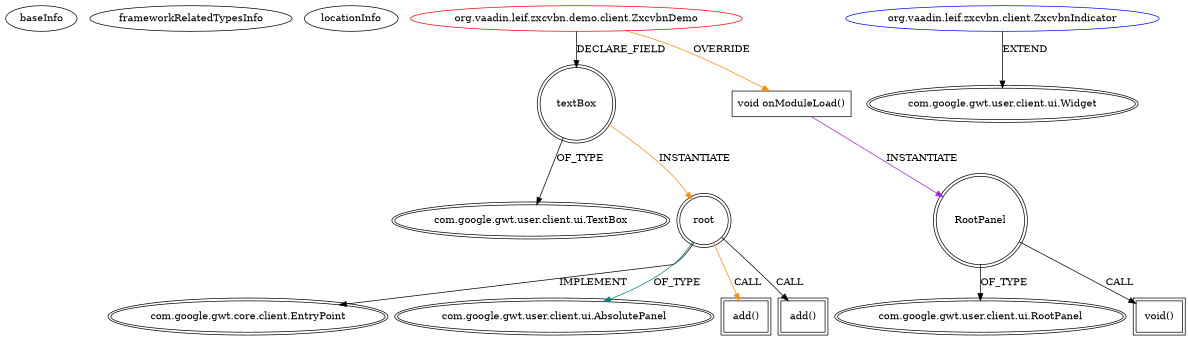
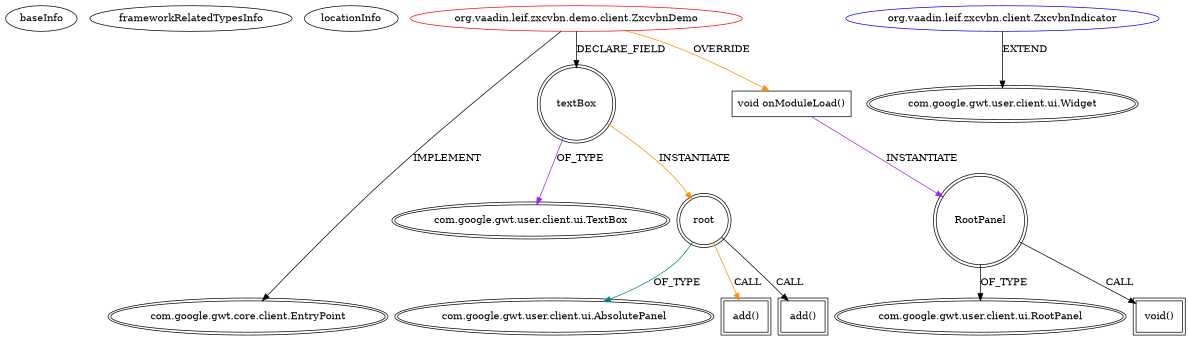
  digraph {
    node [isFrameworkType=true vertexType=FRAMEWORK_CLASS_TYPE peripheries=2]
    edge [color=black]
    baseInfo [category=extension_graph graphId=173 isAnonymous=false possibleRelation=true isFrameworkType="" vertexType="" peripheries=""]
    frameworkRelatedTypesInfo [0="com.google.gwt.core.client.EntryPoint" isFrameworkType="" vertexType="" peripheries=""]
    locationInfo [contextSignature=ZxcvbnDemo filePath="/Legioth-zxcvbn-gwt/zxcvbn-gwt-master/demo-src/org/vaadin/leif/zxcvbn/demo/client/ZxcvbnDemo.java" graphId=173 projectName="Legioth-zxcvbn-gwt" isFrameworkType="" vertexType="" peripheries=""]
    n4 [color=red isFrameworkType=false label="org.vaadin.leif.zxcvbn.demo.client.ZxcvbnDemo" vertexType=ROOT_CLIENT_CLASS_DECLARATION peripheries=""]
    n5 [label="com.google.gwt.core.client.EntryPoint" vertexType=FRAMEWORK_INTERFACE_TYPE]
    n6 [label=textBox shape=circle vertexType=FIELD_DECLARATION]
    n7 [isFrameworkType=false label="void onModuleLoad()" shape=box vertexType=OVERRIDING_METHOD_DECLARATION peripheries=""]
    n8 [label="com.google.gwt.user.client.ui.TextBox"]
    n9 [label=root shape=circle vertexType=VARIABLE_EXPRESION]
    n10 [label=RootPanel shape=circle vertexType=VARIABLE_EXPRESION]
    n11 [color=blue isFrameworkType=false label="org.vaadin.leif.zxcvbn.client.ZxcvbnIndicator" vertexType=REFERENCE_CLIENT_CLASS_DECLARATION peripheries=""]
    n12 [label="com.google.gwt.user.client.ui.Widget"]
    n13 [label="com.google.gwt.user.client.ui.RootPanel"]
    n14 [label="void()" shape=box vertexType=INSIDE_CALL]
    n15 [label="com.google.gwt.user.client.ui.AbsolutePanel"]
    n16 [label="add()" shape=box vertexType=INSIDE_CALL]
    n17 [label="add()" shape=box vertexType=INSIDE_CALL]
-   n9 -> n5 [label=IMPLEMENT]
+   n4 -> n5 [label=IMPLEMENT]
    n4 -> n6 [label=DECLARE_FIELD]
    n4 -> n7 [color=darkorange label=OVERRIDE]
-   n6 -> n8 [label=OF_TYPE]
+   n6 -> n8 [color=purple label=OF_TYPE]
    n6 -> n9 [color=darkorange label=INSTANTIATE]
    n7 -> n10 [color=purple label=INSTANTIATE]
    n9 -> n15 [color=teal label=OF_TYPE]
    n9 -> n16 [color=darkorange label=CALL]
    n9 -> n17 [label=CALL]
    n10 -> n13 [label=OF_TYPE]
    n10 -> n14 [label=CALL]
    n11 -> n12 [label=EXTEND]
  }
